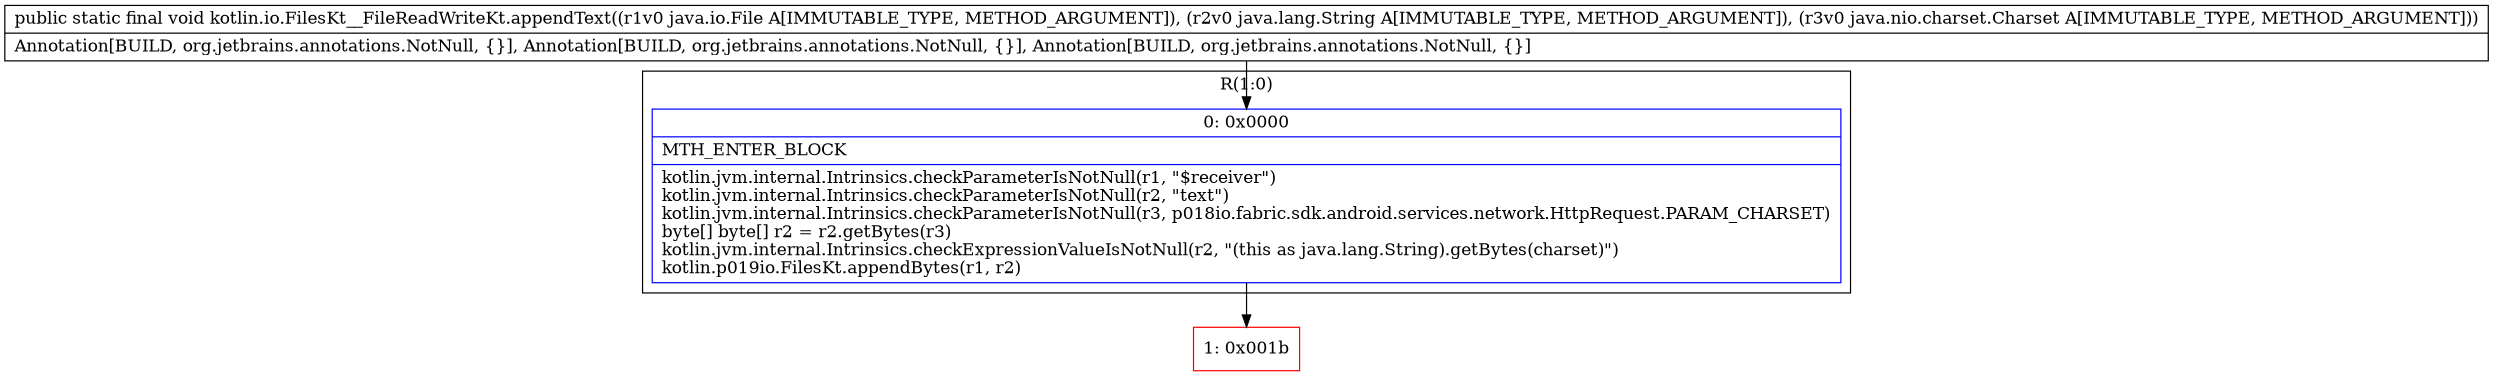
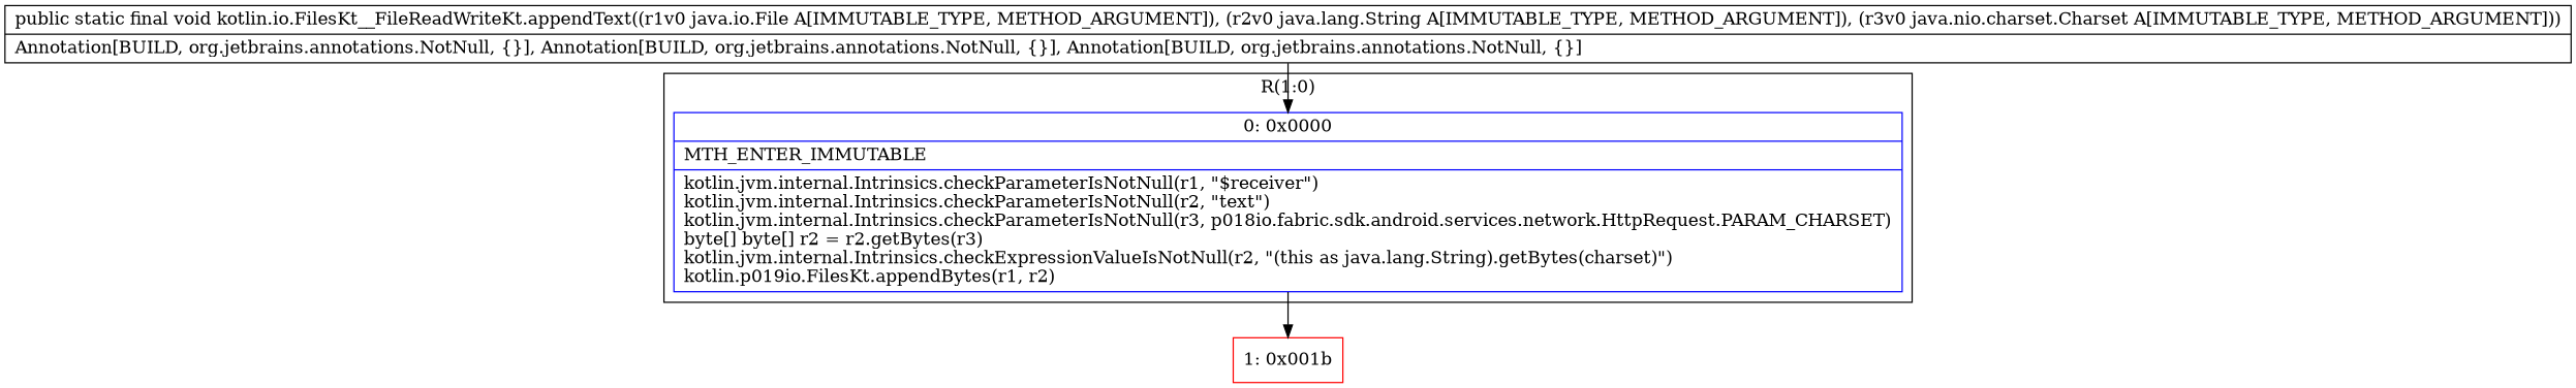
  digraph {
    node [shape=record]
-   n1 [color=blue label="{0\:\ 0x0000|MTH_ENTER_BLOCK\l|kotlin.jvm.internal.Intrinsics.checkParameterIsNotNull(r1, \"$receiver\")\lkotlin.jvm.internal.Intrinsics.checkParameterIsNotNull(r2, \"text\")\lkotlin.jvm.internal.Intrinsics.checkParameterIsNotNull(r3, p018io.fabric.sdk.android.services.network.HttpRequest.PARAM_CHARSET)\lbyte[] byte[] r2 = r2.getBytes(r3)\lkotlin.jvm.internal.Intrinsics.checkExpressionValueIsNotNull(r2, \"(this as java.lang.String).getBytes(charset)\")\lkotlin.p019io.FilesKt.appendBytes(r1, r2)\l}"]
+   n1 [color=blue label="{0\:\ 0x0000|MTH_ENTER_IMMUTABLE\l|kotlin.jvm.internal.Intrinsics.checkParameterIsNotNull(r1, \"$receiver\")\lkotlin.jvm.internal.Intrinsics.checkParameterIsNotNull(r2, \"text\")\lkotlin.jvm.internal.Intrinsics.checkParameterIsNotNull(r3, p018io.fabric.sdk.android.services.network.HttpRequest.PARAM_CHARSET)\lbyte[] byte[] r2 = r2.getBytes(r3)\lkotlin.jvm.internal.Intrinsics.checkExpressionValueIsNotNull(r2, \"(this as java.lang.String).getBytes(charset)\")\lkotlin.p019io.FilesKt.appendBytes(r1, r2)\l}"]
    n2 [color=red label="{1\:\ 0x001b}"]
    n3 [label="{public static final void kotlin.io.FilesKt__FileReadWriteKt.appendText((r1v0 java.io.File A[IMMUTABLE_TYPE, METHOD_ARGUMENT]), (r2v0 java.lang.String A[IMMUTABLE_TYPE, METHOD_ARGUMENT]), (r3v0 java.nio.charset.Charset A[IMMUTABLE_TYPE, METHOD_ARGUMENT]))  | Annotation[BUILD, org.jetbrains.annotations.NotNull, \{\}], Annotation[BUILD, org.jetbrains.annotations.NotNull, \{\}], Annotation[BUILD, org.jetbrains.annotations.NotNull, \{\}]\l}"]
    subgraph cluster_1 {
      label="R(1:0)"
      n1
    }
    n1 -> n2
    n3 -> n1
  }
